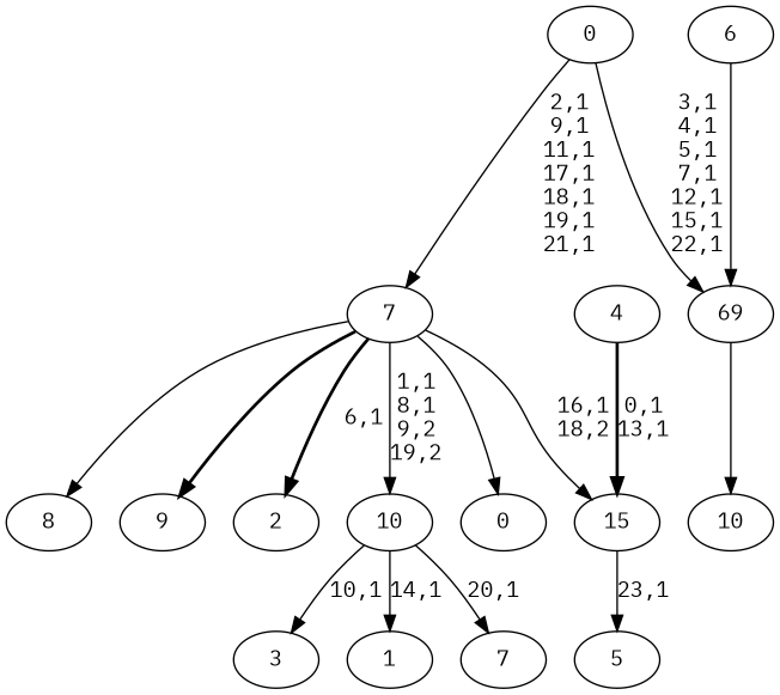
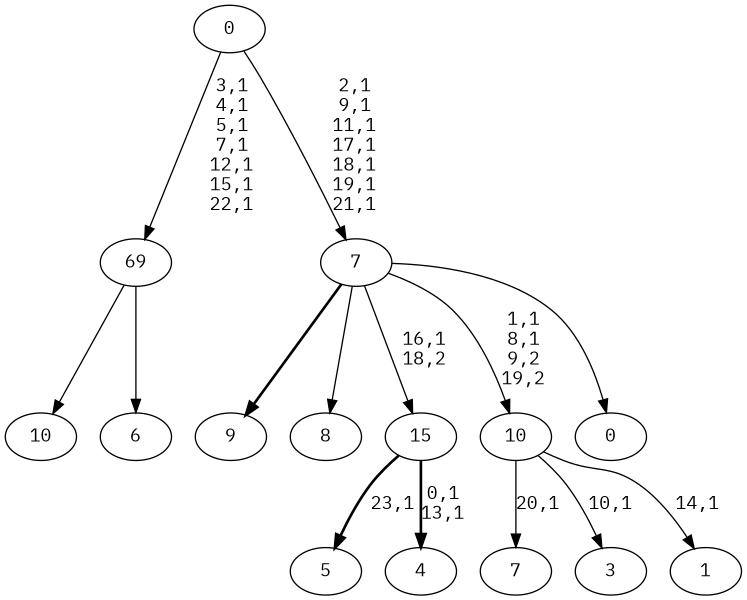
  digraph {
    fontname="IBM Plex Mono"
    node [fontname="IBM Plex Mono"]
    edge [fontname="IBM Plex Mono" style=solid]
    n1 [label=10]
    n2 [label=9]
    n3 [label=8]
    n4 [label=7]
    n5 [label=6]
    n6 [label=69]
    n7 [label=5]
    n8 [label=4]
    n9 [label=15]
    n10 [label=3]
-   n11 [label=2]
    n12 [label=1]
    10
    n14 [label=0]
    7
    0
    n6 -> n1
-   n5 -> n6
-   n9 -> n7 [label="23,1"]
-   n8 -> n9 [label="0,1\n13,1" style=bold]
+   n6 -> n5
+   n9 -> n7 [label="23,1" style=bold]
+   n9 -> n8 [label="0,1\n13,1" style=bold]
    10 -> n4 [label="20,1"]
    10 -> n10 [label="10,1"]
    10 -> n12 [label="14,1"]
    7 -> n2 [style=bold]
    7 -> n3
    7 -> n9 [label="16,1\n18,2"]
-   7 -> n11 [label="6,1" style=bold]
    7 -> 10 [label="1,1\n8,1\n9,2\n19,2"]
    7 -> n14
    0 -> n6 [label="3,1\n4,1\n5,1\n7,1\n12,1\n15,1\n22,1"]
    0 -> 7 [label="2,1\n9,1\n11,1\n17,1\n18,1\n19,1\n21,1"]
  }
